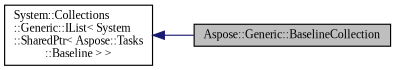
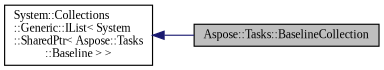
  digraph {
    rankdir=LR
    fontname="Liberation Serif"
    node [color=black fontname="Liberation Serif" fontsize=10 shape=record style=filled]
-   n1 [fillcolor=grey75 fontcolor=black height=0.2 label="Aspose::Generic::BaselineCollection" width=0.4]
+   n1 [fillcolor=grey75 fontcolor=black height=0.2 label="Aspose::Tasks::BaselineCollection" width=0.4]
    n2 [fillcolor=white height=0.2 label="System::Collections\l::Generic::IList\< System\l::SharedPtr\< Aspose::Tasks\l::Baseline \> \>" width=0.4]
    n2 -> n1 [color=midnightblue dir=back fontname="Liberation Serif" fontsize=10 labelfontname=Helvetica labelfontsize=10 style=solid]
  }
